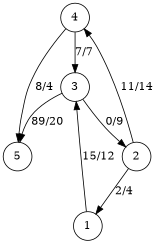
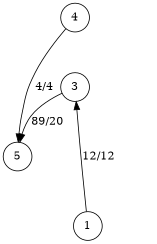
  digraph {
    node [shape=circle]
    4
    5
    3
-   2
    1
-   4 -> 5 [label="8/4"]
-   4 -> 3 [label="7/7"]
+   4 -> 5 [label="4/4"]
    3 -> 5 [label="89/20"]
-   3 -> 2 [label="0/9"]
-   2 -> 4 [label="11/14"]
-   2 -> 1 [label="2/4"]
-   1 -> 3 [label="15/12"]
+   1 -> 3 [label="12/12"]
  }
